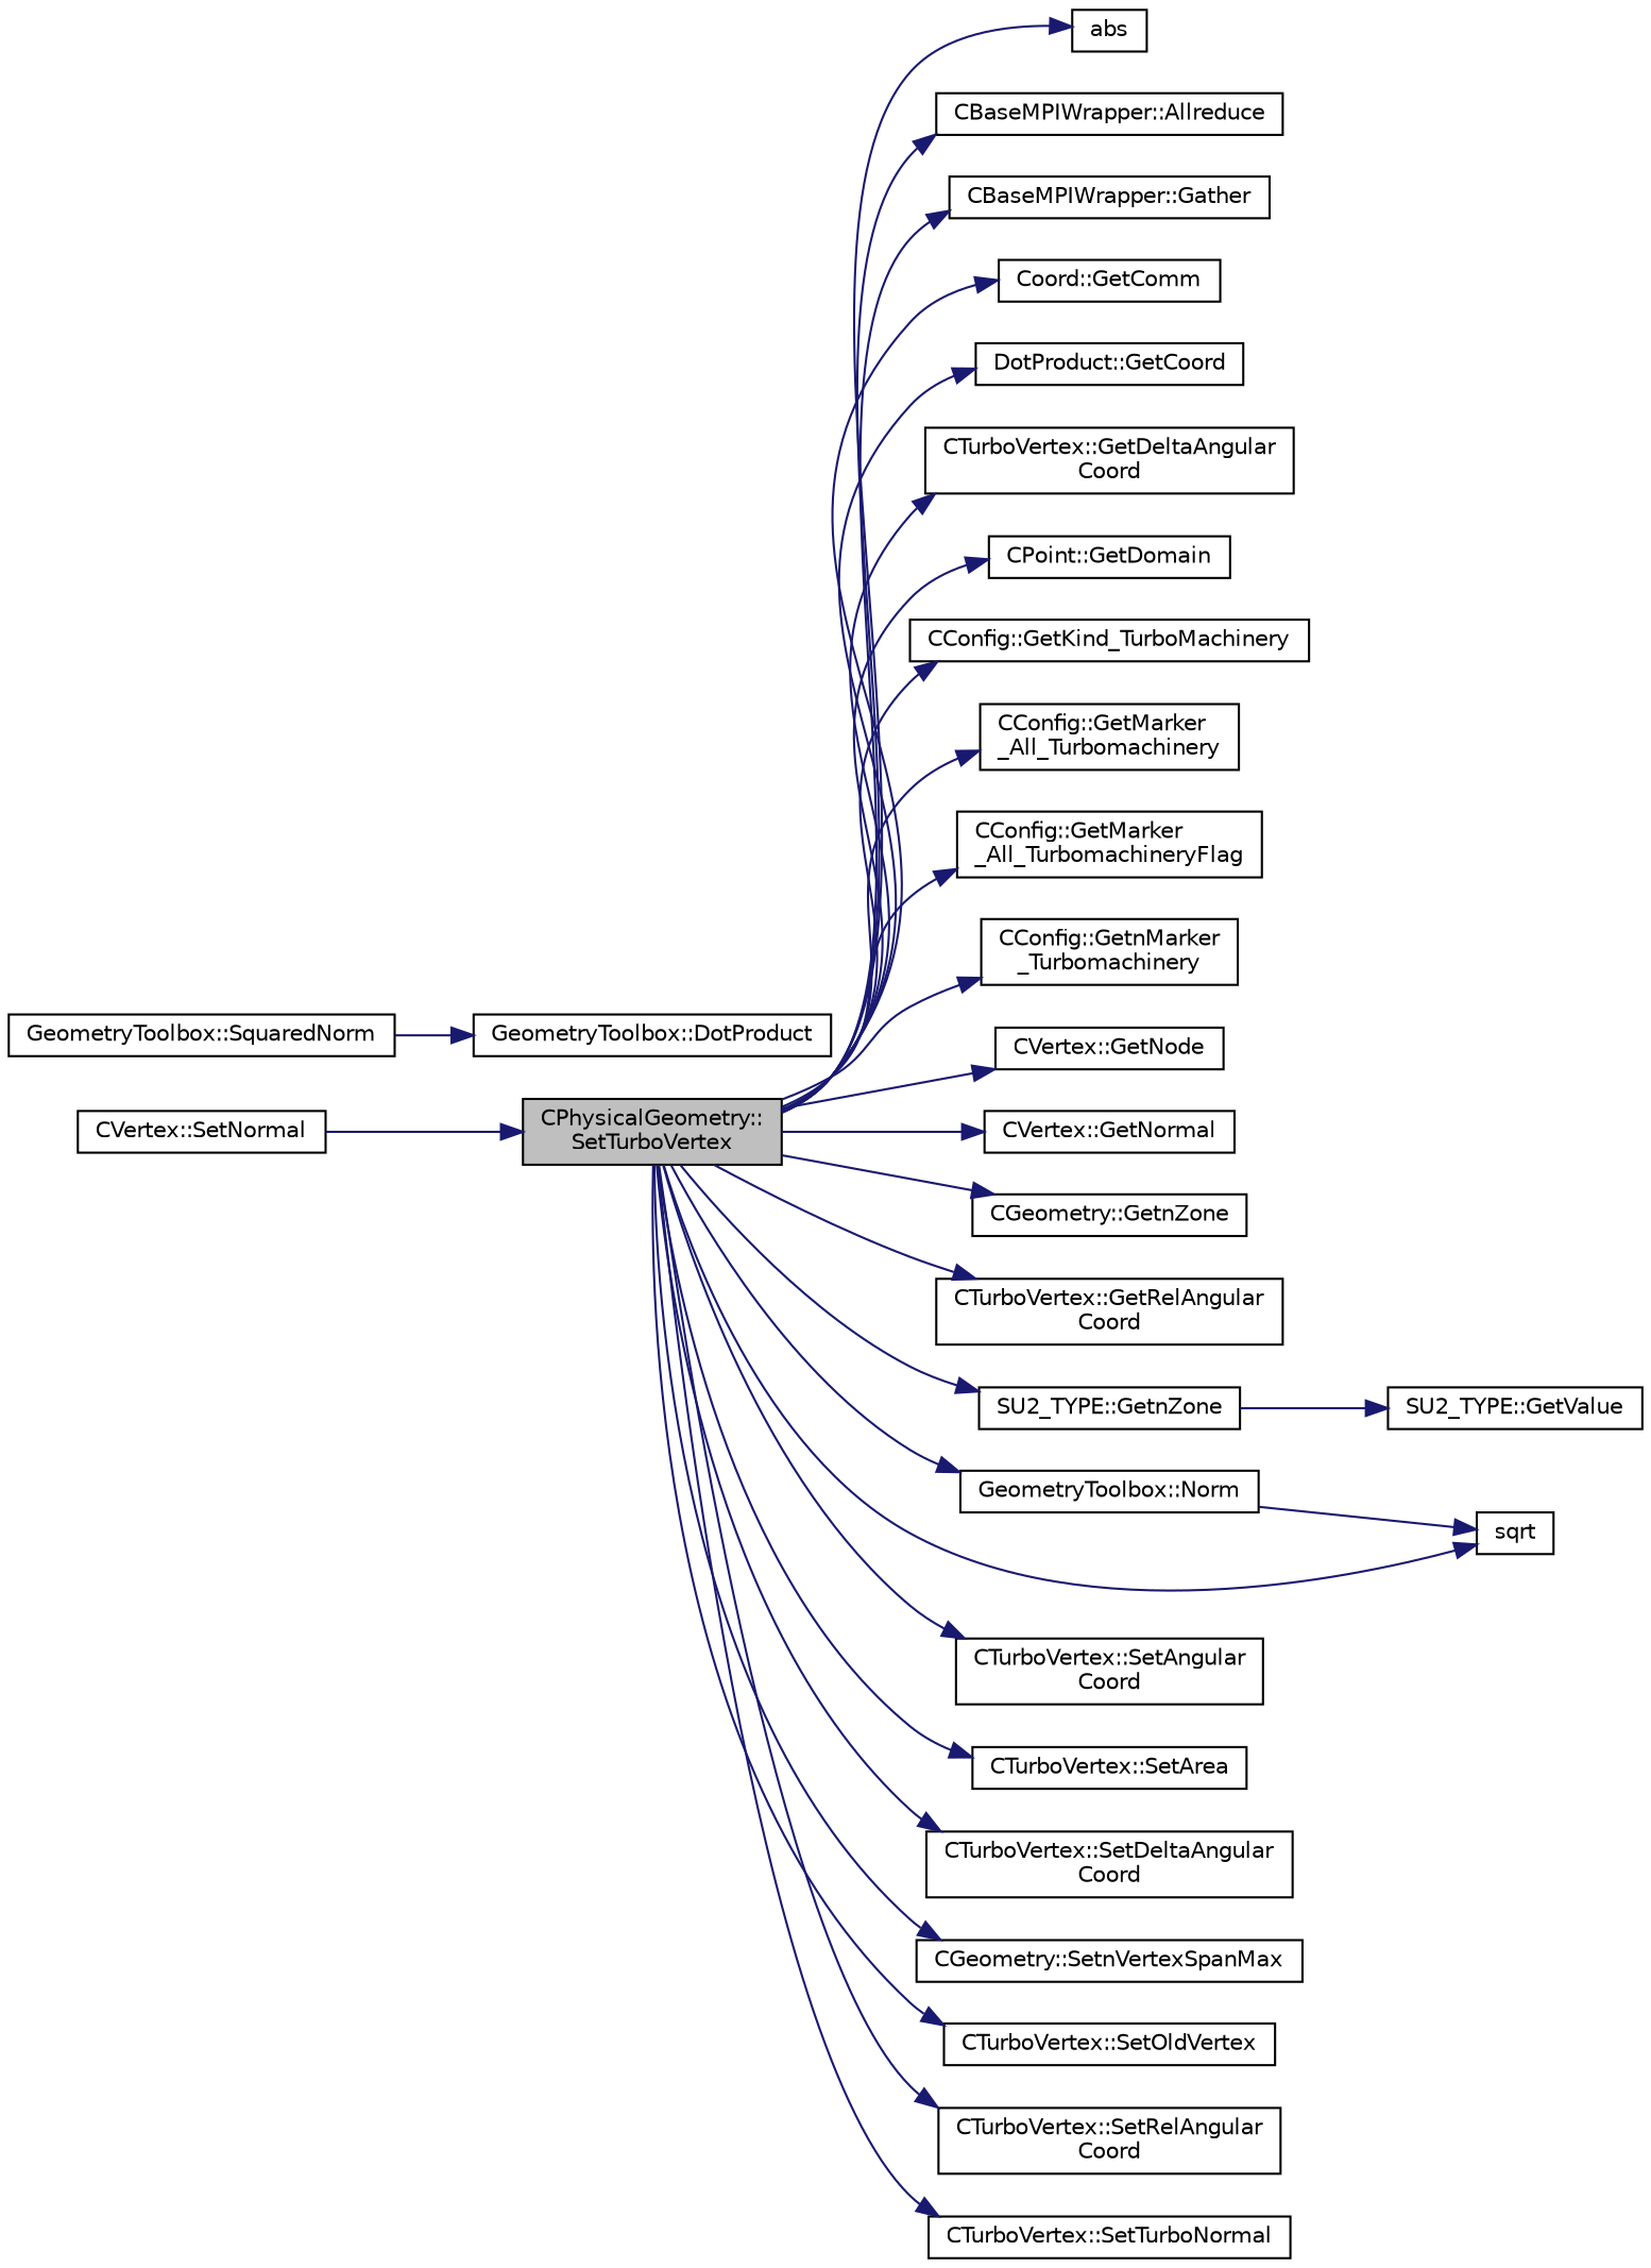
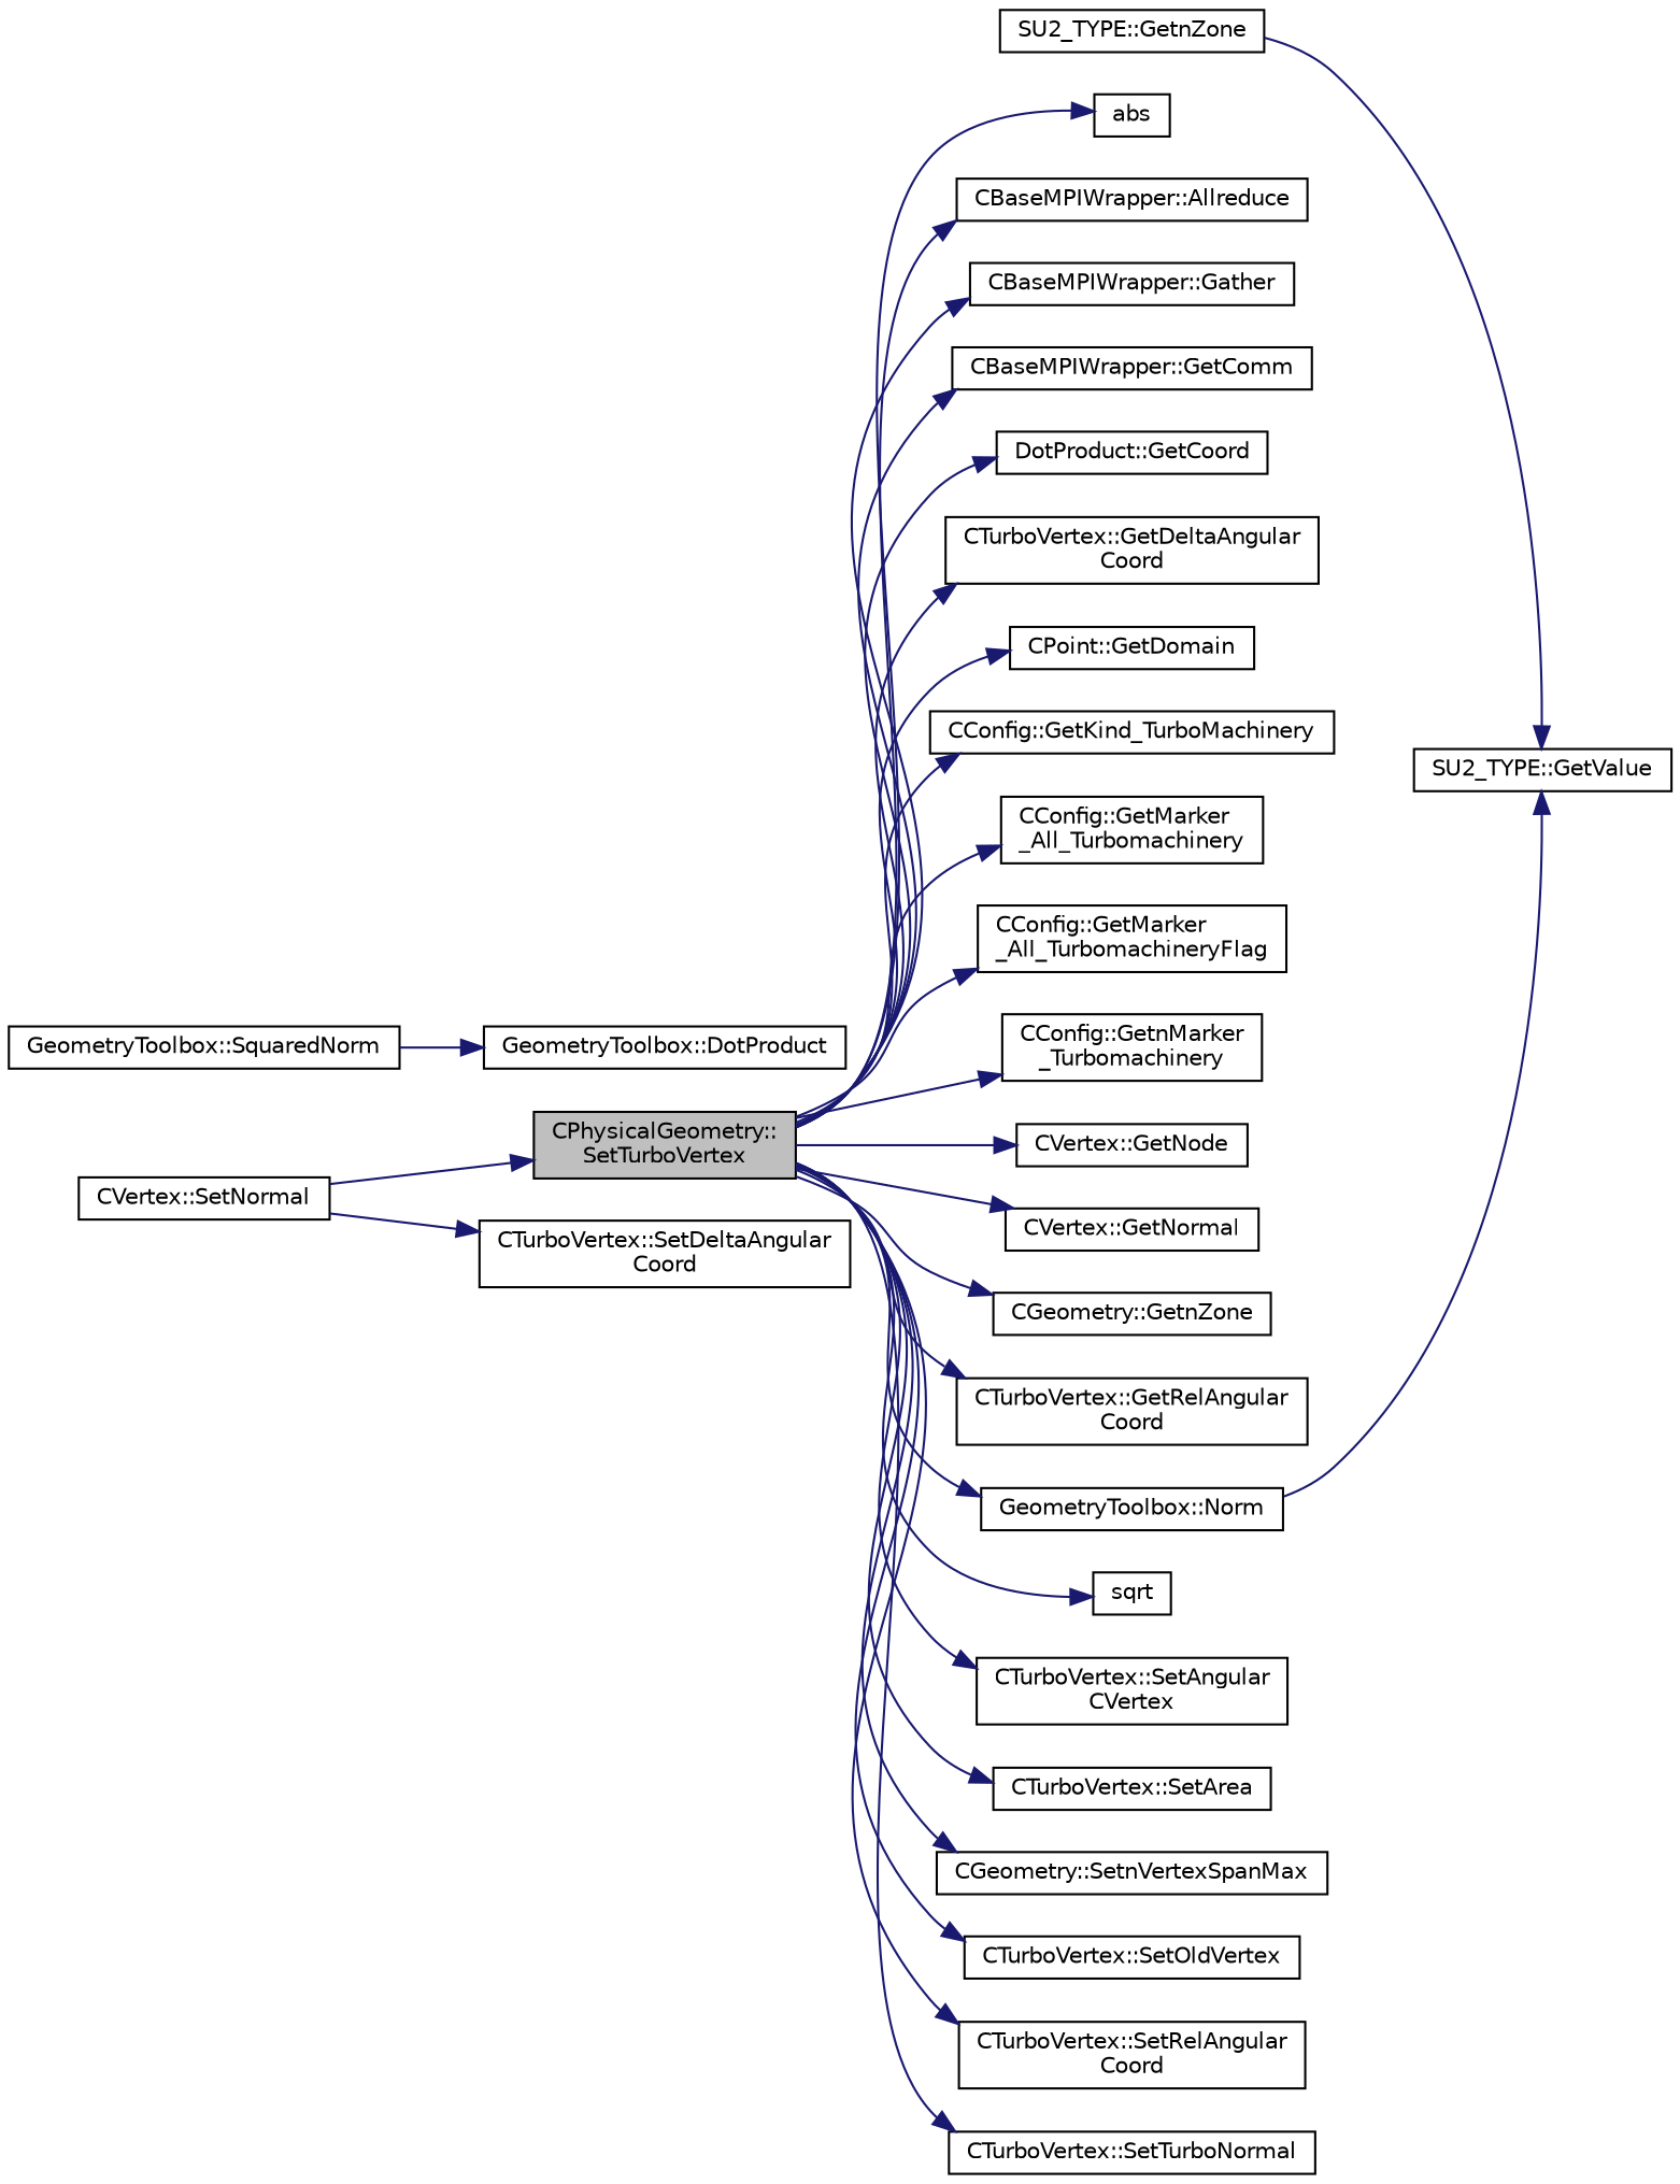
  digraph {
    rankdir=LR
    node [color=black fillcolor=white fontname=Helvetica fontsize=10 shape=record style=filled]
    edge [color=midnightblue fontname=Helvetica fontsize=10 labelfontname=Helvetica labelfontsize=10 style=solid]
    n1 [fillcolor=grey75 fontcolor=black height=0.2 label="CPhysicalGeometry::\lSetTurboVertex" width=0.4]
    n2 [height=0.2 label=abs width=0.4]
    n3 [height=0.2 label="CBaseMPIWrapper::Allreduce" width=0.4]
    n4 [height=0.2 label="CBaseMPIWrapper::Gather" width=0.4]
-   n5 [height=0.2 label="Coord::GetComm" width=0.4]
+   n5 [height=0.2 label="CBaseMPIWrapper::GetComm" width=0.4]
    n6 [height=0.2 label="DotProduct::GetCoord" width=0.4]
    n7 [height=0.2 label="CTurboVertex::GetDeltaAngular\lCoord" width=0.4]
    n8 [height=0.2 label="CPoint::GetDomain" width=0.4]
    n9 [height=0.2 label="CConfig::GetKind_TurboMachinery" width=0.4]
    n10 [height=0.2 label="CConfig::GetMarker\l_All_Turbomachinery" width=0.4]
    n11 [height=0.2 label="CConfig::GetMarker\l_All_TurbomachineryFlag" width=0.4]
    n12 [height=0.2 label="CConfig::GetnMarker\l_Turbomachinery" width=0.4]
    n13 [height=0.2 label="CVertex::GetNode" width=0.4]
    n14 [height=0.2 label="CVertex::GetNormal" width=0.4]
    n15 [height=0.2 label="CGeometry::GetnZone" width=0.4]
    n16 [height=0.2 label="CTurboVertex::GetRelAngular\lCoord" width=0.4]
    n17 [height=0.2 label="SU2_TYPE::GetnZone" width=0.4]
    n18 [height=0.2 label="GeometryToolbox::Norm" width=0.4]
    n19 [height=0.2 label=sqrt width=0.4]
-   n20 [height=0.2 label="CTurboVertex::SetAngular\lCoord" width=0.4]
+   n20 [height=0.2 label="CTurboVertex::SetAngular\lCVertex" width=0.4]
    n21 [height=0.2 label="CTurboVertex::SetArea" width=0.4]
    n22 [height=0.2 label="CTurboVertex::SetDeltaAngular\lCoord" width=0.4]
    n23 [height=0.2 label="CGeometry::SetnVertexSpanMax" width=0.4]
    n24 [height=0.2 label="CTurboVertex::SetOldVertex" width=0.4]
    n25 [height=0.2 label="CTurboVertex::SetRelAngular\lCoord" width=0.4]
    n26 [height=0.2 label="CTurboVertex::SetTurboNormal" width=0.4]
    n27 [height=0.2 label="SU2_TYPE::GetValue" width=0.4]
    n28 [height=0.2 label="CVertex::SetNormal" width=0.4]
    n29 [height=0.2 label="GeometryToolbox::SquaredNorm" width=0.4]
    n30 [height=0.2 label="GeometryToolbox::DotProduct" width=0.4]
    n1 -> n2
    n1 -> n3
    n1 -> n4
    n1 -> n5
    n1 -> n6
    n1 -> n7
    n1 -> n8
    n1 -> n9
    n1 -> n10
    n1 -> n11
    n1 -> n12
    n1 -> n13
    n1 -> n14
    n1 -> n15
    n1 -> n16
-   n1 -> n17
    n1 -> n18
    n1 -> n19
    n1 -> n20
    n1 -> n21
-   n1 -> n22
+   n28 -> n22
    n1 -> n23
    n1 -> n24
    n1 -> n25
    n1 -> n26
    n17 -> n27
-   n18 -> n19
+   n18 -> n27
    n28 -> n1
    n29 -> n30
  }
